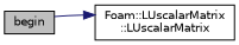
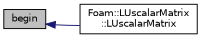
  digraph {
    rankdir=LR
    node [color=black fontname=Helvetica fontsize=10 shape=record]
    n1 [fillcolor=grey75 fontcolor=black height=0.2 label=begin style=filled width=0.4]
    n2 [height=0.2 label="Foam::LUscalarMatrix\l::LUscalarMatrix" width=0.4]
-   n2 -> n1 [color=midnightblue dir=back fontname=Helvetica fontsize=10 labelfontname=Helvetica labelfontsize=10 style=solid]
+   n1 -> n2 [color=midnightblue dir=back fontname=Helvetica fontsize=10 labelfontname=Helvetica labelfontsize=10 style=solid]
  }
